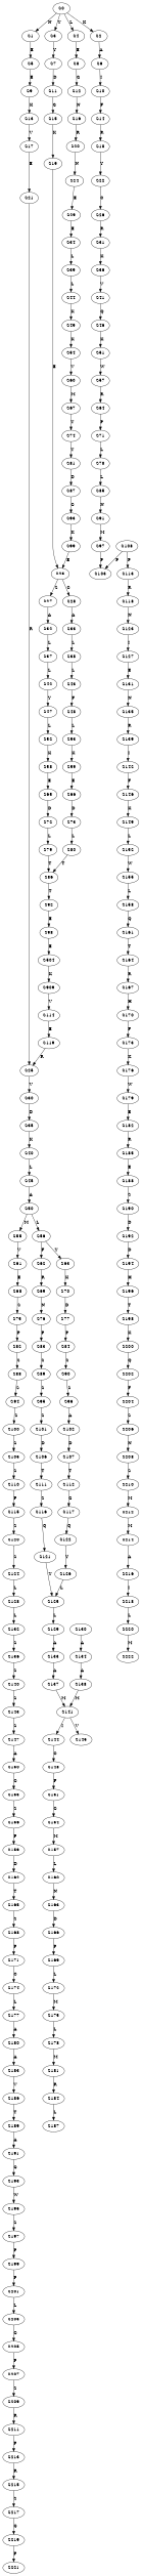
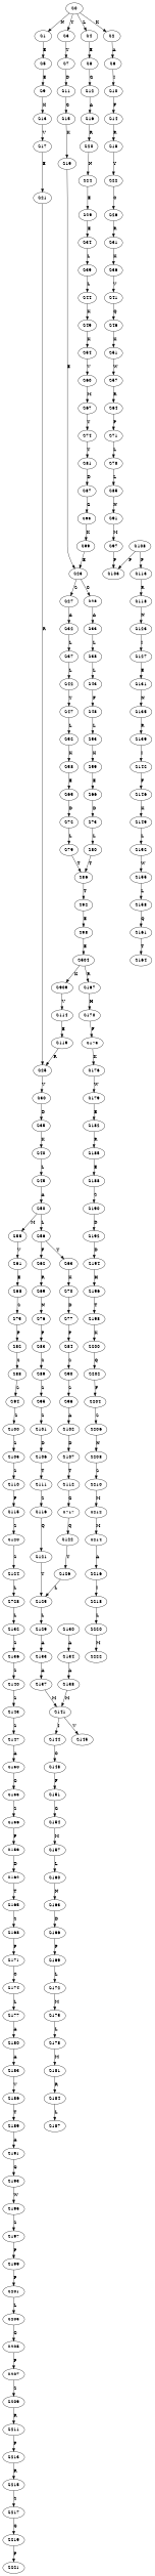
  strict digraph {
    S0
    S1
    S2
    S3
    S4
    S5
    S6
    S7
    S8
    S9
    S10
    S11
    S12
    S13
    S14
    S15
    S16
    S17
    S18
    S19
    S20
    S21
    S22
    S23
    S24
    S25
    S26
    S27
    S28
    S29
    S30
    S31
    S32
    S33
    S34
    S35
    S36
    S37
    S38
    S39
    S40
    S41
    S42
    S43
    S44
    S45
    S46
    S47
    S48
    S49
    S50
    S51
    S52
    S53
    S54
    S55
    S56
    S57
    S58
    S59
    S60
    S61
    S62
    S63
    S64
    S65
    S66
    S67
    S68
    S69
    S70
    S71
    S72
    S73
    S74
    S75
    S76
    S77
    S78
    S79
    S80
    S81
    S82
    S83
    S84
    S85
    S86
    S87
    S88
    S89
    S90
    S91
    S92
    S93
    S94
    S95
    S96
    S97
    S98
    S99
    S100
    S101
    S102
    S103
    n105 [label=S504]
    S105
    S106
    S107
    n109 [label=S909]
    S110
    S111
    S112
    S108
    S113
    S114
    S115
    S116
-   S117
+   S117 [label=S717]
    S118
    S119
    S120
    S121
    S122
    S123
    S124
    S125
    S126
    S127
-   S128
+   S128 [label=S728]
    S129
    S131
    S132
    S133
    S130
    S134
    S135
    S136
    S137
    S138
    S139
    S140
    S141
    S142
    S143
    S144
    S145
    S146
    S147
    S148
    S149
    S150
    S151
    S152
    S153
    S154
    S155
    S156
    S157
    S158
    S159
    S160
    S161
    S162
    S163
    S164
    S165
    S166
    S167
    S168
    S169
    S170
    S171
    S172
    S173
    S174
    S175
    S176
    S177
    S178
    S179
    S180
    S181
    S182
    S183
    S184
    S185
    S186
    S187
    S188
    S189
    S190
    S191
    S192
    S193
    S194
    S195
    S196
    S197
    S198
    S199
    S200
    S201
    S202
    S203
    S204
    S205
    S206
    S207
    S208
    S209
    S210
    S211
    S212
    S213
    S214
    S215
    S216
    S217
    S218
    S219
    S220
    S221
    S222
    S0 -> S1 [label=N]
    S0 -> S2 [label=K]
    S0 -> S3 [label=Y]
    S0 -> S4 [label=L]
    S1 -> S5 [label=E]
    S2 -> S6 [label=A]
    S3 -> S7 [label=Y]
    S4 -> S8 [label=E]
    S5 -> S9 [label=E]
    S6 -> S10 [label=I]
    S7 -> S11 [label=D]
    S8 -> S12 [label=G]
    S9 -> S13 [label=K]
    S10 -> S14 [label=F]
    S11 -> S15 [label=G]
-   S12 -> S16 [label=N]
+   S12 -> S16 [label=A]
    S13 -> S17 [label=V]
    S14 -> S18 [label=R]
    S15 -> S19 [label=K]
    S16 -> S20 [label=R]
    S17 -> S21 [label=E]
    S18 -> S22 [label=Y]
    S19 -> S23 [label=E]
    S20 -> S24 [label=N]
    S21 -> S25 [label=R]
    S22 -> S26 [label=C]
    S23 -> S27 [label=S]
    S23 -> S28 [label=C]
    S24 -> S29 [label=E]
    S25 -> S30 [label=V]
    S26 -> S31 [label=R]
    S27 -> S32 [label=A]
    S28 -> S33 [label=A]
    S29 -> S34 [label=E]
    S30 -> S35 [label=D]
    S31 -> S36 [label=K]
    S32 -> S37 [label=L]
    S33 -> S38 [label=L]
    S34 -> S39 [label=L]
    S35 -> S40 [label=K]
    S36 -> S41 [label=V]
    S37 -> S42 [label=L]
    S38 -> S43 [label=L]
    S39 -> S44 [label=L]
    S40 -> S45 [label=L]
    S41 -> S46 [label=Q]
    S42 -> S47 [label=Y]
    S43 -> S48 [label=F]
    S44 -> S49 [label=K]
    S45 -> S50 [label=A]
    S46 -> S51 [label=K]
    S47 -> S52 [label=L]
    S48 -> S53 [label=L]
    S49 -> S54 [label=K]
    S50 -> S55 [label=M]
    S50 -> S56 [label=L]
    S51 -> S57 [label=W]
    S52 -> S58 [label=K]
    S53 -> S59 [label=K]
    S54 -> S60 [label=V]
    S55 -> S61 [label=V]
    S56 -> S62 [label=F]
    S56 -> S63 [label=Y]
    S57 -> S64 [label=R]
    S58 -> S65 [label=E]
    S59 -> S66 [label=E]
    S60 -> S67 [label=M]
    S61 -> S68 [label=E]
    S62 -> S69 [label=R]
    S63 -> S70 [label=K]
    S64 -> S71 [label=P]
    S65 -> S72 [label=D]
    S66 -> S73 [label=D]
    S67 -> S74 [label=Y]
    S68 -> S75 [label=S]
    S69 -> S76 [label=N]
    S70 -> S77 [label=D]
    S71 -> S78 [label=L]
    S72 -> S79 [label=L]
    S73 -> S80 [label=L]
    S74 -> S81 [label=Y]
    S75 -> S82 [label=P]
    S76 -> S83 [label=P]
    S77 -> S84 [label=P]
    S78 -> S85 [label=L]
    S79 -> S86 [label=T]
    S80 -> S86 [label=T]
    S81 -> S87 [label=D]
    S82 -> S88 [label=S]
    S83 -> S89 [label=S]
    S84 -> S90 [label=S]
    S85 -> S91 [label=N]
    S86 -> S92 [label=T]
    S87 -> S93 [label=G]
    S88 -> S94 [label=S]
    S89 -> S95 [label=S]
    S90 -> S96 [label=S]
    S91 -> S97 [label=M]
    S92 -> S98 [label=E]
    S93 -> S99 [label=K]
    S94 -> S100 [label=S]
    S95 -> S101 [label=S]
    S96 -> S102 [label=A]
    S97 -> S103 [label=P]
    S98 -> n105 [label=E]
    S99 -> S23 [label=E]
    S100 -> S105 [label=S]
    S101 -> S106 [label=D]
    S102 -> S107 [label=D]
    n105 -> n109 [label=K]
    S105 -> S110 [label=S]
    S106 -> S111 [label=T]
    S107 -> S112 [label=T]
    n109 -> S114 [label=V]
    S110 -> S115 [label=P]
    S111 -> S116 [label=S]
    S112 -> S117 [label=G]
    S108 -> S103 [label=P]
    S108 -> S113 [label=P]
    S113 -> S118 [label=R]
    S114 -> S119 [label=E]
    S115 -> S120 [label=S]
    S116 -> S121 [label=Q]
    S117 -> S122 [label=Q]
    S118 -> S123 [label=N]
    S119 -> S25 [label=R]
    S120 -> S124 [label=S]
    S121 -> S125 [label=Y]
    S122 -> S126 [label=Y]
    S123 -> S127 [label=I]
    S124 -> S128 [label=L]
    S125 -> S129 [label=L]
    S126 -> S125 [label=L]
    S127 -> S131 [label=E]
    S128 -> S132 [label=L]
    S129 -> S133 [label=A]
    S131 -> S135 [label=N]
    S132 -> S136 [label=S]
    S133 -> S137 [label=A]
    S130 -> S134 [label=A]
    S134 -> S138 [label=A]
    S135 -> S139 [label=R]
    S136 -> S140 [label=S]
    S137 -> S141 [label=M]
    S138 -> S141 [label=M]
    S139 -> S142 [label=I]
    S140 -> S143 [label=S]
    S141 -> S144 [label=I]
    S141 -> S145 [label=V]
    S142 -> S146 [label=F]
    S143 -> S147 [label=S]
    S144 -> S148 [label=C]
    S146 -> S149 [label=K]
    S147 -> S150 [label=A]
    S148 -> S151 [label=F]
    S149 -> S152 [label=L]
    S150 -> S153 [label=G]
    S151 -> S154 [label=G]
    S152 -> S155 [label=W]
    S153 -> S156 [label=S]
    S154 -> S157 [label=M]
    S155 -> S158 [label=L]
    S156 -> S159 [label=P]
    S157 -> S160 [label=L]
    S158 -> S161 [label=Q]
    S159 -> S162 [label=D]
    S160 -> S163 [label=N]
    S161 -> S164 [label=T]
    S162 -> S165 [label=T]
    S163 -> S166 [label=D]
-   S164 -> S167 [label=R]
+   n105 -> S167 [label=R]
    S165 -> S168 [label=S]
    S166 -> S169 [label=P]
    S167 -> S170 [label=H]
    S168 -> S171 [label=P]
    S169 -> S172 [label=L]
    S170 -> S173 [label=F]
    S171 -> S174 [label=C]
    S172 -> S175 [label=M]
    S173 -> S176 [label=K]
    S174 -> S177 [label=L]
    S175 -> S178 [label=L]
    S176 -> S179 [label=W]
    S177 -> S180 [label=A]
    S178 -> S181 [label=M]
    S179 -> S182 [label=E]
    S180 -> S183 [label=A]
    S181 -> S184 [label=R]
    S182 -> S185 [label=R]
    S183 -> S186 [label=V]
    S184 -> S187 [label=L]
    S185 -> S188 [label=E]
    S186 -> S189 [label=T]
    S188 -> S190 [label=S]
    S189 -> S191 [label=A]
    S190 -> S192 [label=D]
    S191 -> S193 [label=G]
    S192 -> S194 [label=D]
    S193 -> S195 [label=W]
    S194 -> S196 [label=H]
    S195 -> S197 [label=S]
    S196 -> S198 [label=T]
    S197 -> S199 [label=P]
    S198 -> S200 [label=K]
    S199 -> S201 [label=P]
    S200 -> S202 [label=Q]
    S201 -> S203 [label=L]
    S202 -> S204 [label=F]
    S203 -> S205 [label=G]
    S204 -> S206 [label=S]
    S205 -> S207 [label=P]
    S206 -> S208 [label=N]
    S207 -> S209 [label=S]
    S208 -> S210 [label=S]
    S209 -> S211 [label=R]
    S210 -> S212 [label=M]
    S211 -> S213 [label=P]
    S212 -> S214 [label=M]
    S213 -> S215 [label=R]
    S214 -> S216 [label=A]
    S215 -> S217 [label=S]
    S216 -> S218 [label=I]
    S217 -> S219 [label=G]
    S218 -> S220 [label=L]
    S219 -> S221 [label=P]
    S220 -> S222 [label=M]
  }
